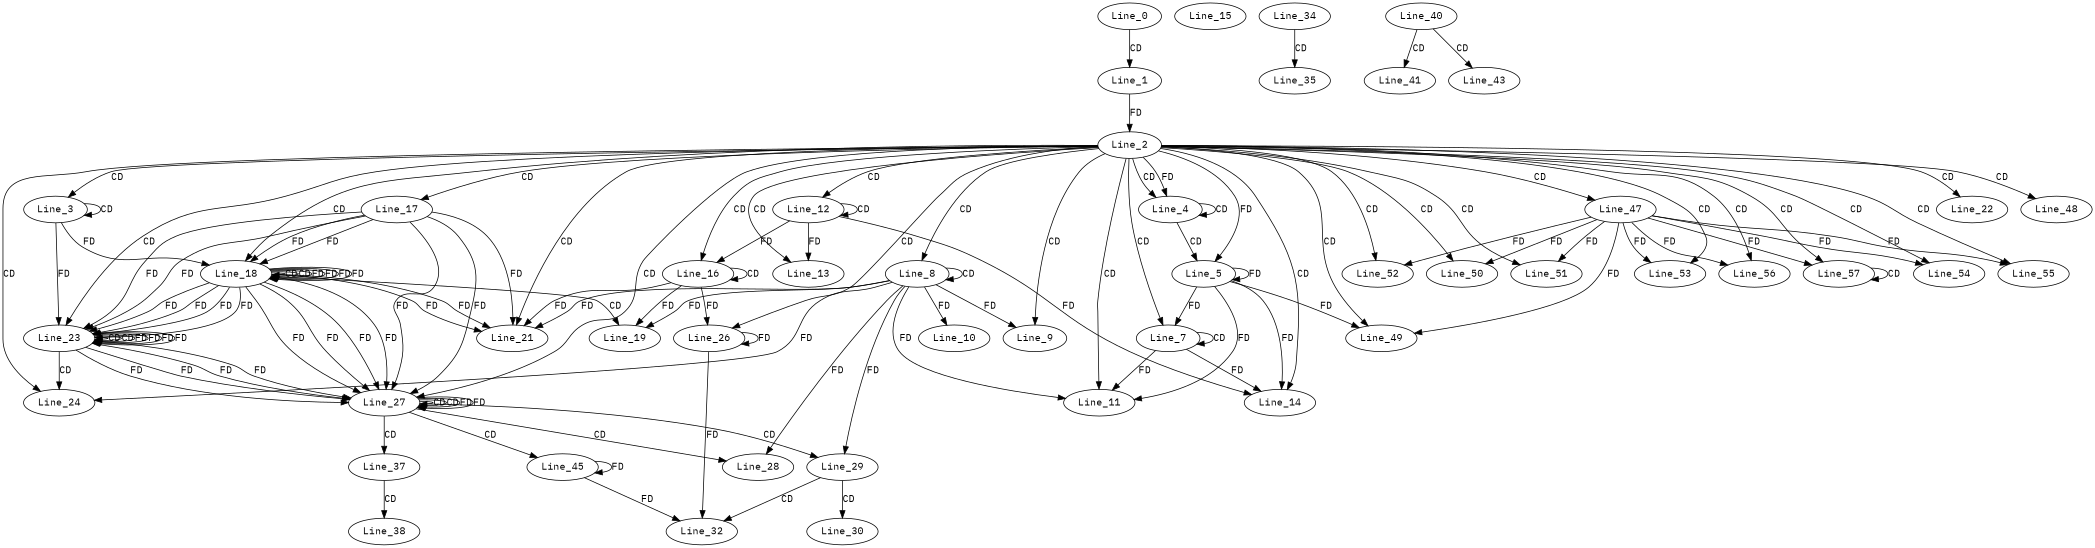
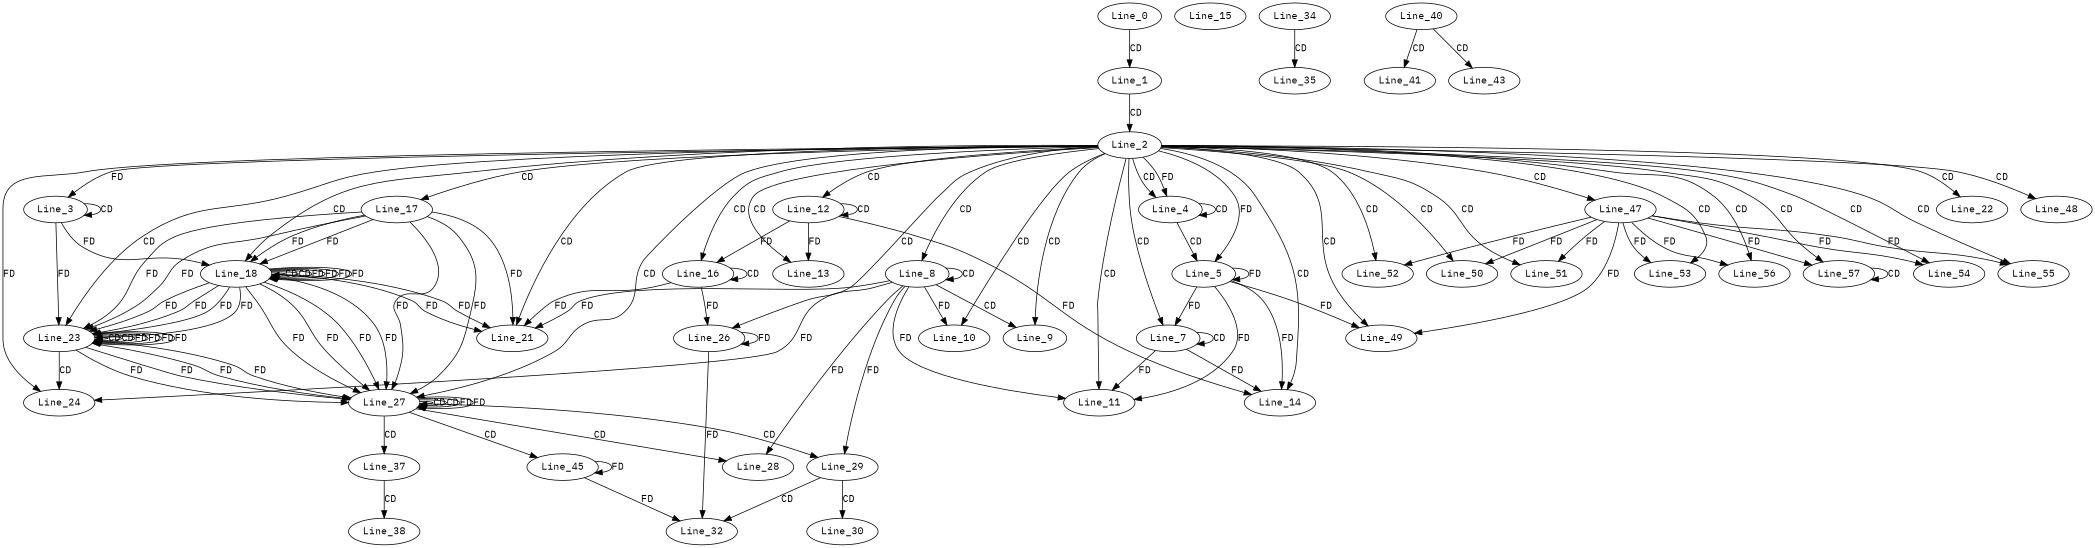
  digraph {
    fontname="IBM Plex Mono"
    node [fontname="IBM Plex Mono"]
    edge [fontname="IBM Plex Mono"]
    Line_0
    Line_1
    Line_2
    Line_3
    Line_4
    Line_5
    Line_7
    Line_8
    Line_9
    Line_10
    Line_11
    Line_12
    Line_13
    Line_14
    Line_16
    Line_17
    Line_18
    Line_21
    Line_22
    Line_23
    Line_24
    Line_26
    Line_27
    Line_47
    Line_48
    Line_49
    Line_50
    Line_51
    Line_52
    Line_53
    Line_54
    Line_55
    Line_56
    Line_57
-   Line_19
    Line_28
    Line_29
    Line_32
    Line_37
    Line_45
    Line_15
    Line_30
    Line_34
    Line_35
    Line_38
    Line_40
    Line_41
    Line_43
    Line_0 -> Line_1 [label=CD]
-   Line_1 -> Line_2 [label=FD]
-   Line_2 -> Line_3 [label=CD]
+   Line_1 -> Line_2 [label=CD]
+   Line_2 -> Line_3 [label=FD]
    Line_2 -> Line_4 [label=CD]
    Line_2 -> Line_4 [label=FD]
    Line_2 -> Line_5 [label=FD]
    Line_2 -> Line_7 [label=CD]
    Line_2 -> Line_8 [label=CD]
    Line_2 -> Line_9 [label=CD]
+   Line_2 -> Line_10 [label=CD]
    Line_2 -> Line_11 [label=CD]
    Line_2 -> Line_12 [label=CD]
    Line_2 -> Line_13 [label=CD]
    Line_2 -> Line_14 [label=CD]
    Line_2 -> Line_16 [label=CD]
    Line_2 -> Line_17 [label=CD]
    Line_2 -> Line_18 [label=CD]
    Line_2 -> Line_21 [label=CD]
    Line_2 -> Line_22 [label=CD]
    Line_2 -> Line_23 [label=CD]
-   Line_2 -> Line_24 [label=CD]
+   Line_2 -> Line_24 [label=FD]
    Line_2 -> Line_26 [label=CD]
    Line_2 -> Line_27 [label=CD]
    Line_2 -> Line_47 [label=CD]
    Line_2 -> Line_48 [label=CD]
    Line_2 -> Line_49 [label=CD]
    Line_2 -> Line_50 [label=CD]
    Line_2 -> Line_51 [label=CD]
    Line_2 -> Line_52 [label=CD]
    Line_2 -> Line_53 [label=CD]
    Line_2 -> Line_54 [label=CD]
    Line_2 -> Line_55 [label=CD]
    Line_2 -> Line_56 [label=CD]
    Line_2 -> Line_57 [label=CD]
    Line_3 -> Line_3 [label=CD]
    Line_3 -> Line_18 [label=FD]
    Line_3 -> Line_23 [label=FD]
    Line_4 -> Line_4 [label=CD]
    Line_4 -> Line_5 [label=CD]
    Line_5 -> Line_5 [label=FD]
    Line_5 -> Line_7 [label=FD]
    Line_5 -> Line_11 [label=FD]
    Line_5 -> Line_14 [label=FD]
    Line_5 -> Line_49 [label=FD]
    Line_7 -> Line_7 [label=CD]
    Line_7 -> Line_11 [label=FD]
    Line_7 -> Line_14 [label=FD]
    Line_8 -> Line_8 [label=CD]
-   Line_8 -> Line_9 [label=FD]
+   Line_8 -> Line_9 [label=CD]
    Line_8 -> Line_10 [label=FD]
    Line_8 -> Line_11 [label=FD]
    Line_8 -> Line_21 [label=FD]
    Line_8 -> Line_24 [label=FD]
-   Line_8 -> Line_19 [label=FD]
    Line_8 -> Line_28 [label=FD]
    Line_8 -> Line_29 [label=FD]
    Line_12 -> Line_12 [label=CD]
    Line_12 -> Line_13 [label=FD]
    Line_12 -> Line_14 [label=FD]
    Line_12 -> Line_16 [label=FD]
    Line_16 -> Line_16 [label=CD]
    Line_16 -> Line_21 [label=FD]
    Line_16 -> Line_26 [label=FD]
-   Line_16 -> Line_19 [label=FD]
    Line_17 -> Line_18 [label=FD]
    Line_17 -> Line_18 [label=FD]
    Line_17 -> Line_21 [label=FD]
    Line_17 -> Line_23 [label=FD]
    Line_17 -> Line_23 [label=FD]
    Line_17 -> Line_27 [label=FD]
    Line_17 -> Line_27 [label=FD]
    Line_18 -> Line_18 [label=CD]
    Line_18 -> Line_18 [label=CD]
    Line_18 -> Line_18 [label=FD]
    Line_18 -> Line_18 [label=FD]
    Line_18 -> Line_18 [label=FD]
    Line_18 -> Line_18 [label=FD]
    Line_18 -> Line_21 [label=FD]
    Line_18 -> Line_21 [label=FD]
    Line_18 -> Line_23 [label=FD]
    Line_18 -> Line_23 [label=FD]
    Line_18 -> Line_23 [label=FD]
    Line_18 -> Line_23 [label=FD]
    Line_18 -> Line_27 [label=FD]
    Line_18 -> Line_27 [label=FD]
    Line_18 -> Line_27 [label=FD]
    Line_18 -> Line_27 [label=FD]
-   Line_18 -> Line_19 [label=CD]
    Line_23 -> Line_23 [label=CD]
    Line_23 -> Line_23 [label=CD]
    Line_23 -> Line_23 [label=FD]
    Line_23 -> Line_23 [label=FD]
    Line_23 -> Line_23 [label=FD]
    Line_23 -> Line_23 [label=FD]
    Line_23 -> Line_24 [label=CD]
    Line_23 -> Line_27 [label=FD]
    Line_23 -> Line_27 [label=FD]
    Line_23 -> Line_27 [label=FD]
    Line_23 -> Line_27 [label=FD]
    Line_26 -> Line_26 [label=FD]
    Line_26 -> Line_32 [label=FD]
    Line_27 -> Line_27 [label=CD]
    Line_27 -> Line_27 [label=CD]
    Line_27 -> Line_27 [label=FD]
    Line_27 -> Line_27 [label=FD]
    Line_27 -> Line_28 [label=CD]
    Line_27 -> Line_29 [label=CD]
    Line_27 -> Line_37 [label=CD]
    Line_27 -> Line_45 [label=CD]
    Line_47 -> Line_49 [label=FD]
    Line_47 -> Line_50 [label=FD]
    Line_47 -> Line_51 [label=FD]
    Line_47 -> Line_52 [label=FD]
    Line_47 -> Line_53 [label=FD]
    Line_47 -> Line_54 [label=FD]
    Line_47 -> Line_55 [label=FD]
    Line_47 -> Line_56 [label=FD]
    Line_47 -> Line_57 [label=FD]
    Line_57 -> Line_57 [label=CD]
    Line_29 -> Line_32 [label=CD]
    Line_29 -> Line_30 [label=CD]
    Line_37 -> Line_38 [label=CD]
    Line_45 -> Line_32 [label=FD]
    Line_45 -> Line_45 [label=FD]
    Line_34 -> Line_35 [label=CD]
    Line_40 -> Line_41 [label=CD]
    Line_40 -> Line_43 [label=CD]
  }
